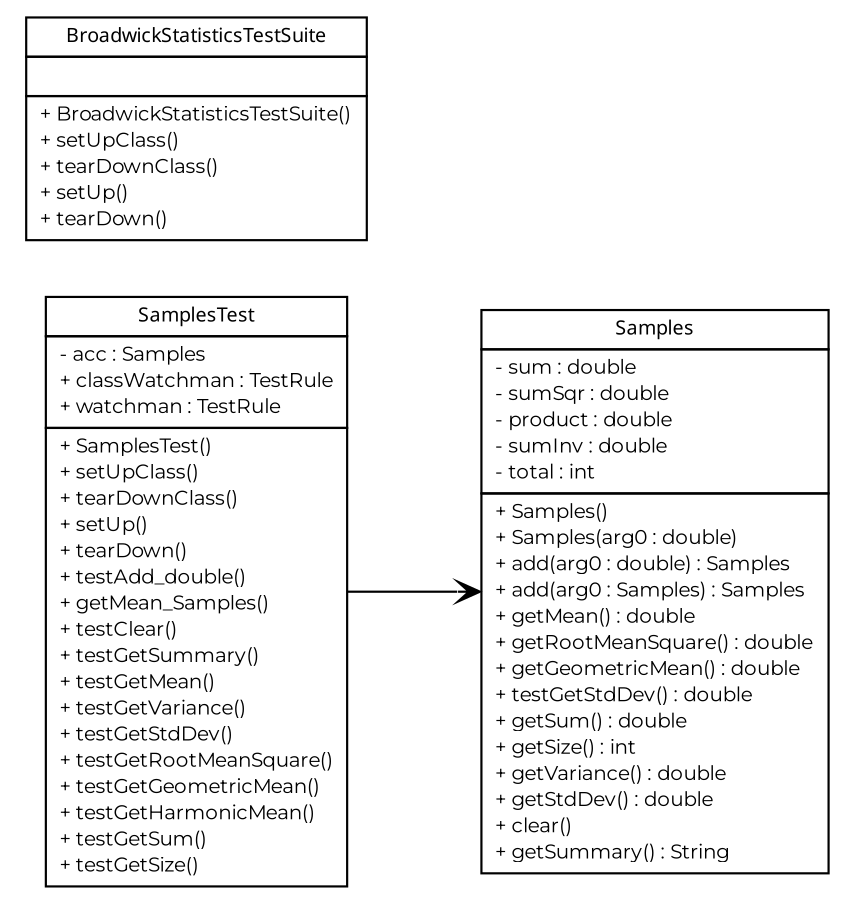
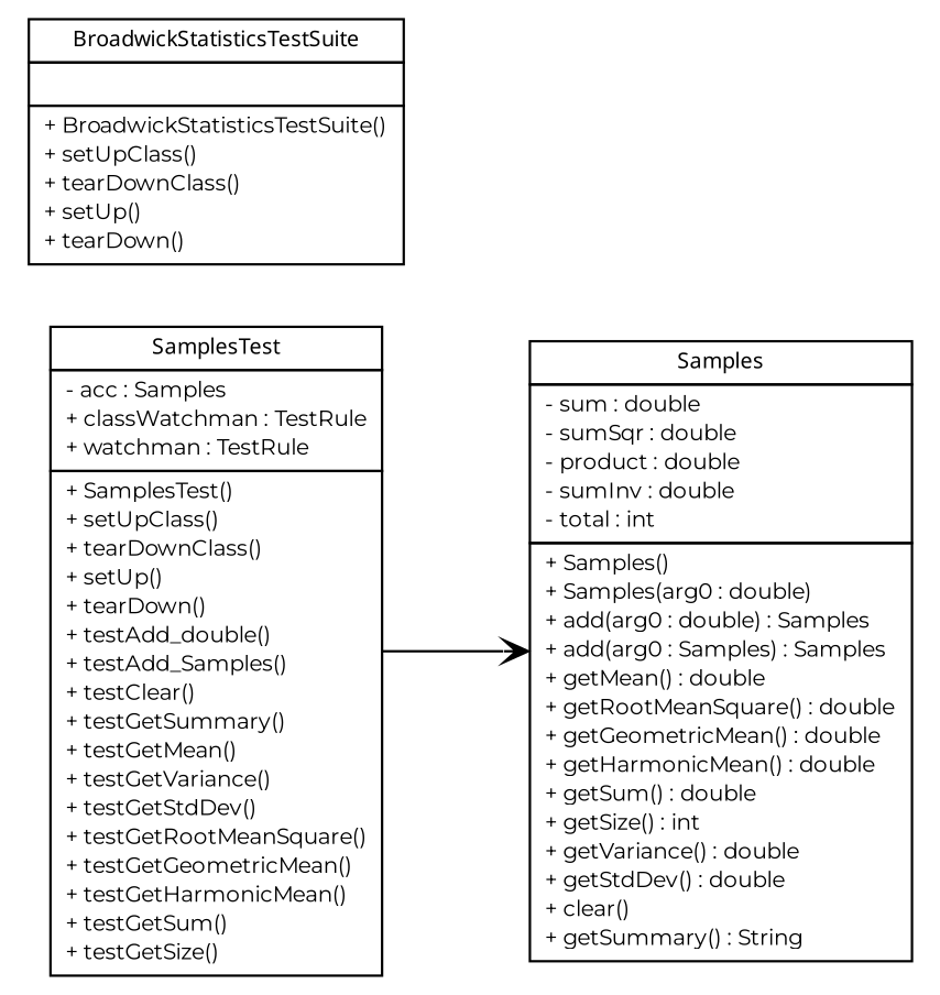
  digraph {
    nodesep=0.25
    ranksep=0.5
    rankdir=LR
    fontname=Montserrat
    node [fontcolor=black fontname=Montserrat fontsize=9.0 shape=plaintext]
-   n1 [label=<<table title="broadwick.statistics.SamplesTest" border="0" cellborder="1" cellspacing="0" cellpadding="2" port="p" href="./SamplesTest.html"> 		<tr><td><table border="0" cellspacing="0" cellpadding="1"> <tr><td align="center" balign="center"><font face="Trebuchet MS"> SamplesTest </font></td></tr> 		</table></td></tr> 		<tr><td><table border="0" cellspacing="0" cellpadding="1"> <tr><td align="left" balign="left"> - acc : Samples </td></tr> <tr><td align="left" balign="left"> + classWatchman : TestRule </td></tr> <tr><td align="left" balign="left"> + watchman : TestRule </td></tr> 		</table></td></tr> 		<tr><td><table border="0" cellspacing="0" cellpadding="1"> <tr><td align="left" balign="left"> + SamplesTest() </td></tr> <tr><td align="left" balign="left"> + setUpClass() </td></tr> <tr><td align="left" balign="left"> + tearDownClass() </td></tr> <tr><td align="left" balign="left"> + setUp() </td></tr> <tr><td align="left" balign="left"> + tearDown() </td></tr> <tr><td align="left" balign="left"> + testAdd_double() </td></tr> <tr><td align="left" balign="left"> + getMean_Samples() </td></tr> <tr><td align="left" balign="left"> + testClear() </td></tr> <tr><td align="left" balign="left"> + testGetSummary() </td></tr> <tr><td align="left" balign="left"> + testGetMean() </td></tr> <tr><td align="left" balign="left"> + testGetVariance() </td></tr> <tr><td align="left" balign="left"> + testGetStdDev() </td></tr> <tr><td align="left" balign="left"> + testGetRootMeanSquare() </td></tr> <tr><td align="left" balign="left"> + testGetGeometricMean() </td></tr> <tr><td align="left" balign="left"> + testGetHarmonicMean() </td></tr> <tr><td align="left" balign="left"> + testGetSum() </td></tr> <tr><td align="left" balign="left"> + testGetSize() </td></tr> 		</table></td></tr> 		</table>>]
-   n2 [label=<<table title="broadwick.statistics.Samples" border="0" cellborder="1" cellspacing="0" cellpadding="2" port="p" href="http://java.sun.com/j2se/1.4.2/docs/api/broadwick/statistics/Samples.html"> 		<tr><td><table border="0" cellspacing="0" cellpadding="1"> <tr><td align="center" balign="center"><font face="Trebuchet MS"> Samples </font></td></tr> 		</table></td></tr> 		<tr><td><table border="0" cellspacing="0" cellpadding="1"> <tr><td align="left" balign="left"> - sum : double </td></tr> <tr><td align="left" balign="left"> - sumSqr : double </td></tr> <tr><td align="left" balign="left"> - product : double </td></tr> <tr><td align="left" balign="left"> - sumInv : double </td></tr> <tr><td align="left" balign="left"> - total : int </td></tr> 		</table></td></tr> 		<tr><td><table border="0" cellspacing="0" cellpadding="1"> <tr><td align="left" balign="left"> + Samples() </td></tr> <tr><td align="left" balign="left"> + Samples(arg0 : double) </td></tr> <tr><td align="left" balign="left"> + add(arg0 : double) : Samples </td></tr> <tr><td align="left" balign="left"> + add(arg0 : Samples) : Samples </td></tr> <tr><td align="left" balign="left"> + getMean() : double </td></tr> <tr><td align="left" balign="left"> + getRootMeanSquare() : double </td></tr> <tr><td align="left" balign="left"> + getGeometricMean() : double </td></tr> <tr><td align="left" balign="left"> + testGetStdDev() : double </td></tr> <tr><td align="left" balign="left"> + getSum() : double </td></tr> <tr><td align="left" balign="left"> + getSize() : int </td></tr> <tr><td align="left" balign="left"> + getVariance() : double </td></tr> <tr><td align="left" balign="left"> + getStdDev() : double </td></tr> <tr><td align="left" balign="left"> + clear() </td></tr> <tr><td align="left" balign="left"> + getSummary() : String </td></tr> 		</table></td></tr> 		</table>>]
+   n1 [label=<<table title="broadwick.statistics.SamplesTest" border="0" cellborder="1" cellspacing="0" cellpadding="2" port="p" href="./SamplesTest.html"> 		<tr><td><table border="0" cellspacing="0" cellpadding="1"> <tr><td align="center" balign="center"><font face="Trebuchet MS"> SamplesTest </font></td></tr> 		</table></td></tr> 		<tr><td><table border="0" cellspacing="0" cellpadding="1"> <tr><td align="left" balign="left"> - acc : Samples </td></tr> <tr><td align="left" balign="left"> + classWatchman : TestRule </td></tr> <tr><td align="left" balign="left"> + watchman : TestRule </td></tr> 		</table></td></tr> 		<tr><td><table border="0" cellspacing="0" cellpadding="1"> <tr><td align="left" balign="left"> + SamplesTest() </td></tr> <tr><td align="left" balign="left"> + setUpClass() </td></tr> <tr><td align="left" balign="left"> + tearDownClass() </td></tr> <tr><td align="left" balign="left"> + setUp() </td></tr> <tr><td align="left" balign="left"> + tearDown() </td></tr> <tr><td align="left" balign="left"> + testAdd_double() </td></tr> <tr><td align="left" balign="left"> + testAdd_Samples() </td></tr> <tr><td align="left" balign="left"> + testClear() </td></tr> <tr><td align="left" balign="left"> + testGetSummary() </td></tr> <tr><td align="left" balign="left"> + testGetMean() </td></tr> <tr><td align="left" balign="left"> + testGetVariance() </td></tr> <tr><td align="left" balign="left"> + testGetStdDev() </td></tr> <tr><td align="left" balign="left"> + testGetRootMeanSquare() </td></tr> <tr><td align="left" balign="left"> + testGetGeometricMean() </td></tr> <tr><td align="left" balign="left"> + testGetHarmonicMean() </td></tr> <tr><td align="left" balign="left"> + testGetSum() </td></tr> <tr><td align="left" balign="left"> + testGetSize() </td></tr> 		</table></td></tr> 		</table>>]
+   n2 [label=<<table title="broadwick.statistics.Samples" border="0" cellborder="1" cellspacing="0" cellpadding="2" port="p" href="http://java.sun.com/j2se/1.4.2/docs/api/broadwick/statistics/Samples.html"> 		<tr><td><table border="0" cellspacing="0" cellpadding="1"> <tr><td align="center" balign="center"><font face="Trebuchet MS"> Samples </font></td></tr> 		</table></td></tr> 		<tr><td><table border="0" cellspacing="0" cellpadding="1"> <tr><td align="left" balign="left"> - sum : double </td></tr> <tr><td align="left" balign="left"> - sumSqr : double </td></tr> <tr><td align="left" balign="left"> - product : double </td></tr> <tr><td align="left" balign="left"> - sumInv : double </td></tr> <tr><td align="left" balign="left"> - total : int </td></tr> 		</table></td></tr> 		<tr><td><table border="0" cellspacing="0" cellpadding="1"> <tr><td align="left" balign="left"> + Samples() </td></tr> <tr><td align="left" balign="left"> + Samples(arg0 : double) </td></tr> <tr><td align="left" balign="left"> + add(arg0 : double) : Samples </td></tr> <tr><td align="left" balign="left"> + add(arg0 : Samples) : Samples </td></tr> <tr><td align="left" balign="left"> + getMean() : double </td></tr> <tr><td align="left" balign="left"> + getRootMeanSquare() : double </td></tr> <tr><td align="left" balign="left"> + getGeometricMean() : double </td></tr> <tr><td align="left" balign="left"> + getHarmonicMean() : double </td></tr> <tr><td align="left" balign="left"> + getSum() : double </td></tr> <tr><td align="left" balign="left"> + getSize() : int </td></tr> <tr><td align="left" balign="left"> + getVariance() : double </td></tr> <tr><td align="left" balign="left"> + getStdDev() : double </td></tr> <tr><td align="left" balign="left"> + clear() </td></tr> <tr><td align="left" balign="left"> + getSummary() : String </td></tr> 		</table></td></tr> 		</table>>]
    n3 [label=<<table title="broadwick.statistics.BroadwickStatisticsTestSuite" border="0" cellborder="1" cellspacing="0" cellpadding="2" port="p" href="./BroadwickStatisticsTestSuite.html"> 		<tr><td><table border="0" cellspacing="0" cellpadding="1"> <tr><td align="center" balign="center"><font face="Trebuchet MS"> BroadwickStatisticsTestSuite </font></td></tr> 		</table></td></tr> 		<tr><td><table border="0" cellspacing="0" cellpadding="1"> <tr><td align="left" balign="left">  </td></tr> 		</table></td></tr> 		<tr><td><table border="0" cellspacing="0" cellpadding="1"> <tr><td align="left" balign="left"> + BroadwickStatisticsTestSuite() </td></tr> <tr><td align="left" balign="left"> + setUpClass() </td></tr> <tr><td align="left" balign="left"> + tearDownClass() </td></tr> <tr><td align="left" balign="left"> + setUp() </td></tr> <tr><td align="left" balign="left"> + tearDown() </td></tr> 		</table></td></tr> 		</table>>]
    n1 -> n2 [arrowhead=open color=black fontcolor=black fontname=Montserrat fontsize=10.0 headport=p labelfontname="Trebuchet MS" labelfontsize=10 tailport=p]
  }
